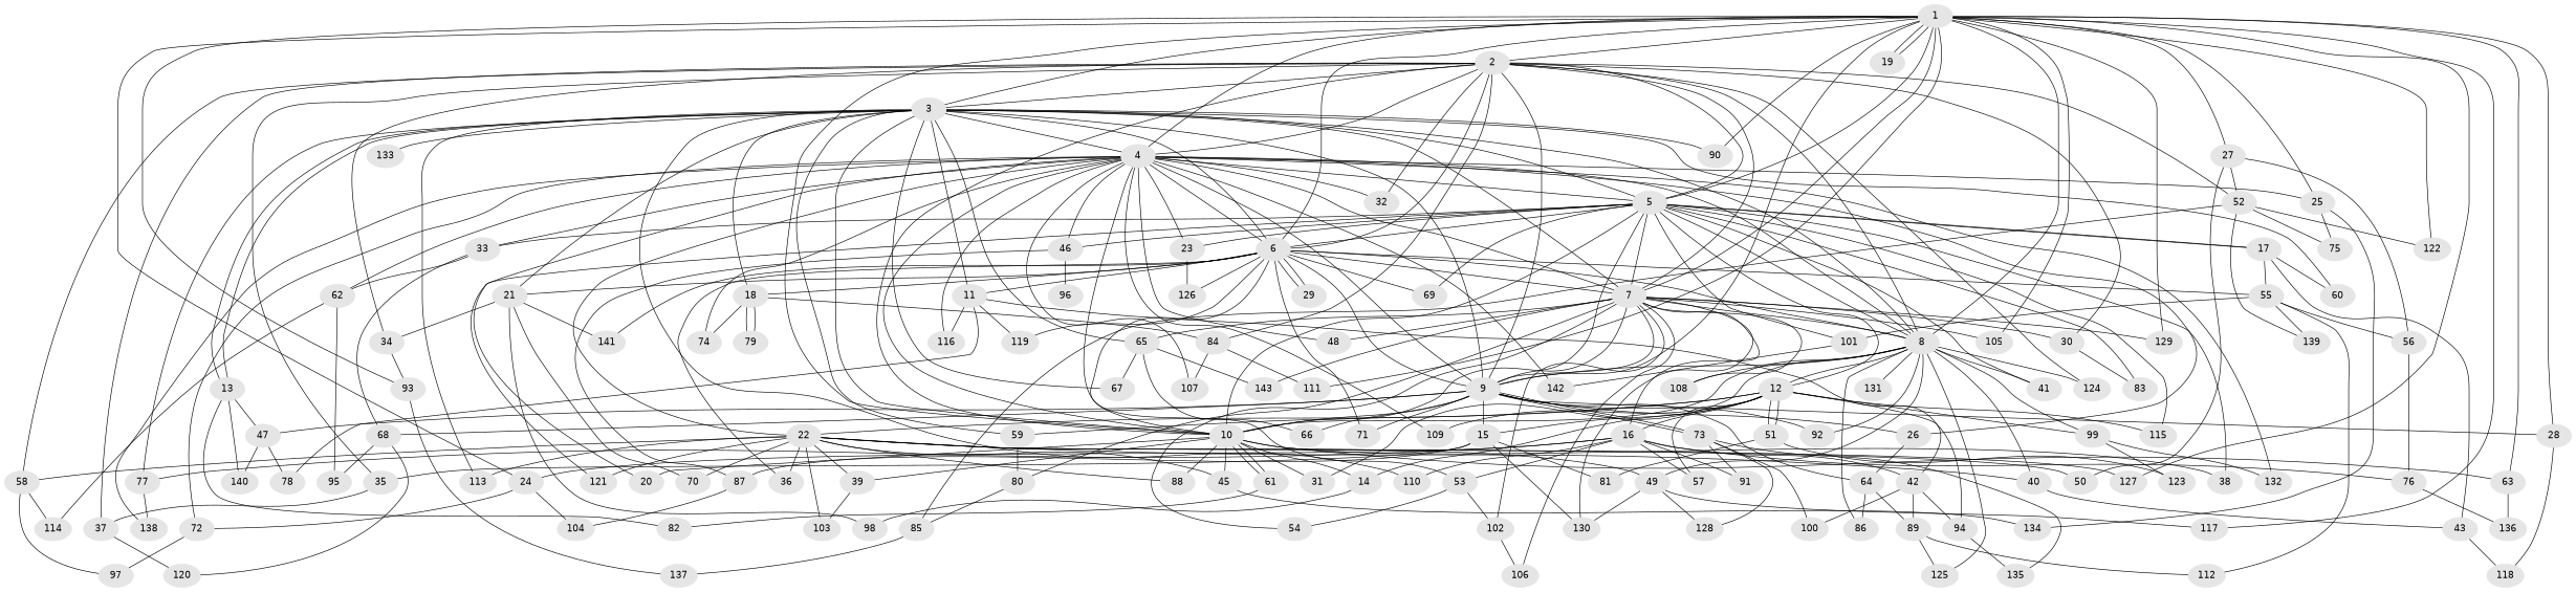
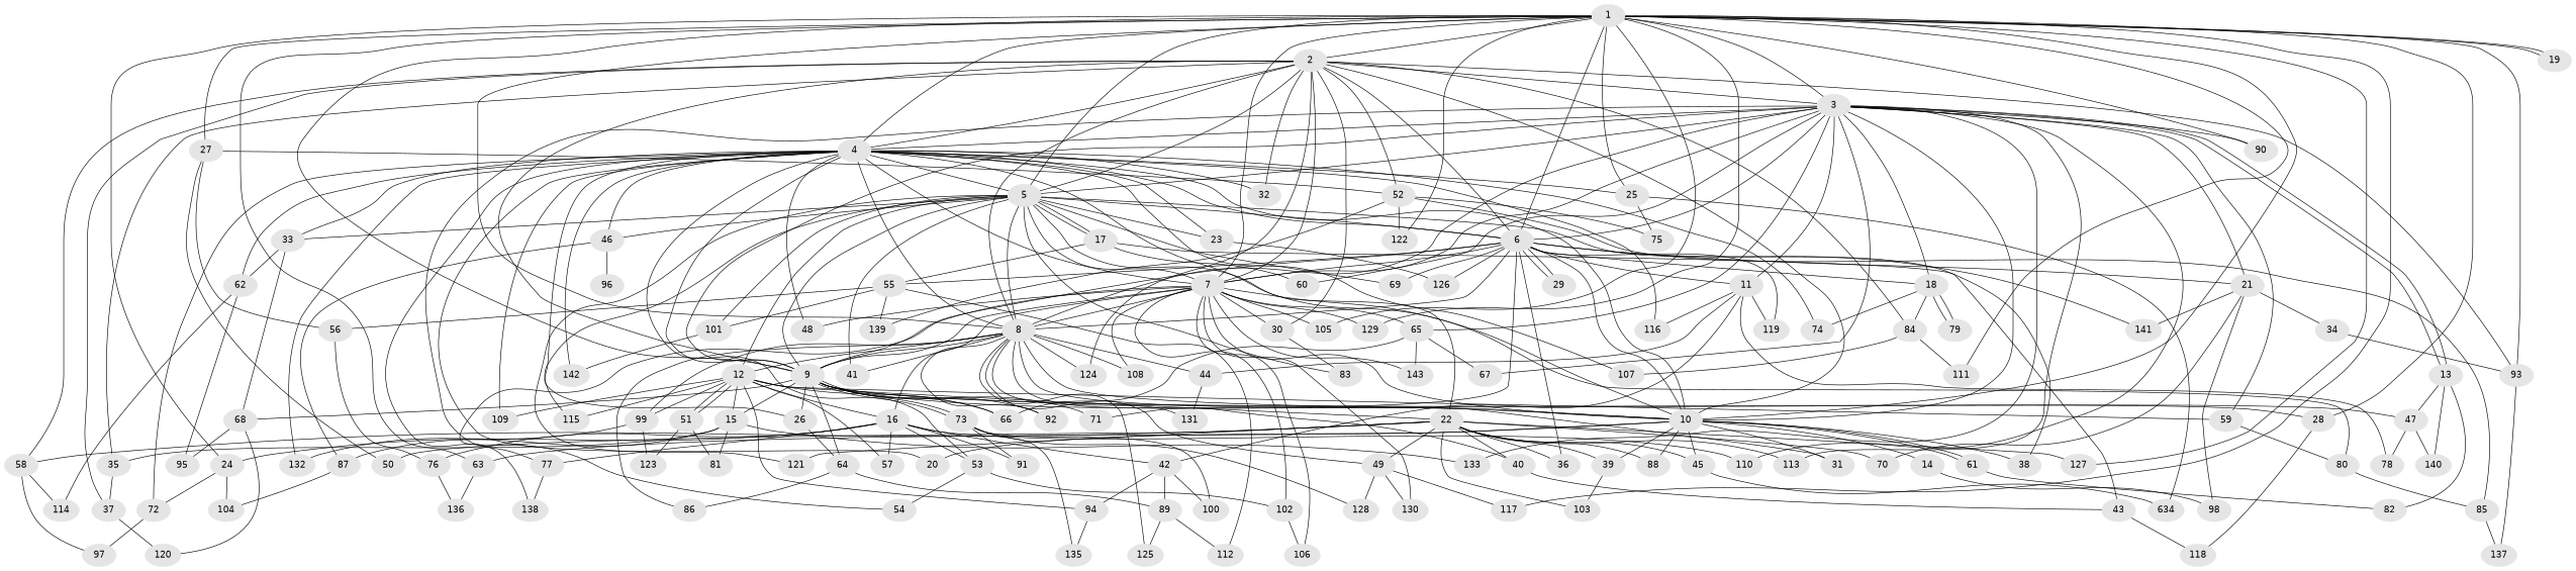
  graph {
    fontname="DejaVu Sans"
    node [color=gray90 fontname="DejaVu Sans" style=filled]
    edge [fontname="DejaVu Sans"]
    1
    2
    3
    4
    5
    6
    7
    8
    9
    10
    19
    24
    25
    27
    28
    63
    90
    93
    105
    111
    117
    122
    127
    129
    30
    32
    34
    35
    37
    52
    58
    84
    124
    11
    13
    18
    21
    59
    60
    65
    67
    77
    110
    113
    133
    20
    22
    23
    26
    33
    46
    48
    53
    62
    72
    74
    107
    109
    116
    132
    138
    142
    12
    17
    38
    41
    69
    83
    101
    115
    121
    29
    36
    55
    71
    119
    126
    141
    16
    54
    80
    102
    106
    108
    130
    143
    31
    40
+   44
    49
    86
    92
    99
    125
    131
    15
    47
    64
    66
    68
    73
    14
    39
    45
    61
    88
    104
    75
-   134
+   134 [label=634]
    50
    56
    118
    136
    137
    120
    85
    139
    97
    114
    42
    78
    82
    140
    79
    98
    70
    103
    96
    87
    95
    51
    57
    94
    43
    112
    76
    91
    128
    123
    81
    89
    100
    135
    1 -- 2
    1 -- 3
    1 -- 4
    1 -- 5
    1 -- 6
    1 -- 7
    1 -- 8
    1 -- 9
    1 -- 10
    1 -- 19
    1 -- 19
    1 -- 24
    1 -- 25
    1 -- 27
    1 -- 28
    1 -- 63
    1 -- 90
    1 -- 93
    1 -- 105
    1 -- 111
    1 -- 117
    1 -- 122
    1 -- 127
    1 -- 129
    2 -- 3
    2 -- 4
    2 -- 5
    2 -- 6
    2 -- 7
    2 -- 8
    2 -- 9
    2 -- 10
    2 -- 30
    2 -- 32
-   2 -- 34
+   2 -- 93
    2 -- 35
    2 -- 37
    2 -- 52
    2 -- 58
    2 -- 84
    2 -- 124
    3 -- 4
    3 -- 5
    3 -- 6
    3 -- 7
    3 -- 8
    3 -- 9
    3 -- 10
    3 -- 90
    3 -- 11
    3 -- 13
    3 -- 13
    3 -- 18
    3 -- 21
    3 -- 59
    3 -- 60
    3 -- 65
    3 -- 67
    3 -- 77
    3 -- 110
    3 -- 113
    3 -- 133
    4 -- 5
    4 -- 6
    4 -- 7
    4 -- 8
    4 -- 9
    4 -- 10
    4 -- 25
    4 -- 32
    4 -- 20
    4 -- 22
    4 -- 23
    4 -- 26
    4 -- 33
    4 -- 46
    4 -- 48
    4 -- 53
    4 -- 62
    4 -- 72
    4 -- 74
    4 -- 107
    4 -- 109
    4 -- 116
    4 -- 132
    4 -- 138
    4 -- 142
    5 -- 6
    5 -- 7
    5 -- 8
    5 -- 9
    5 -- 10
    5 -- 23
    5 -- 33
    5 -- 46
    5 -- 12
    5 -- 17
    5 -- 17
    5 -- 38
    5 -- 41
    5 -- 69
    5 -- 83
    5 -- 101
    5 -- 115
    5 -- 121
    6 -- 7
    6 -- 8
    6 -- 9
    6 -- 10
    6 -- 11
    6 -- 18
    6 -- 21
    6 -- 69
    6 -- 29
    6 -- 29
    6 -- 36
    6 -- 55
    6 -- 71
    6 -- 119
    6 -- 126
    6 -- 141
    7 -- 8
    7 -- 9
    7 -- 10
    7 -- 105
    7 -- 129
    7 -- 30
    7 -- 65
    7 -- 48
    7 -- 16
    7 -- 54
    7 -- 80
    7 -- 102
    7 -- 106
    7 -- 108
    7 -- 130
    7 -- 143
    8 -- 9
    8 -- 10
    8 -- 124
    8 -- 12
    8 -- 41
    8 -- 108
    8 -- 31
    8 -- 40
+   8 -- 44
    8 -- 49
    8 -- 86
    8 -- 92
    8 -- 99
    8 -- 125
    8 -- 131
    9 -- 10
    9 -- 28
    9 -- 26
    9 -- 71
    9 -- 92
    9 -- 15
    9 -- 47
    9 -- 64
    9 -- 66
    9 -- 68
    9 -- 73
    9 -- 73
    10 -- 63
    10 -- 20
    10 -- 38
    10 -- 31
    10 -- 14
    10 -- 39
    10 -- 45
    10 -- 61
    10 -- 61
    10 -- 88
    24 -- 72
    24 -- 104
    25 -- 75
    25 -- 134
    27 -- 52
    27 -- 50
    27 -- 56
    28 -- 118
    63 -- 136
    93 -- 137
    30 -- 83
    34 -- 93
    35 -- 37
    37 -- 120
    52 -- 122
    52 -- 75
    52 -- 85
    52 -- 139
    58 -- 97
    58 -- 114
    84 -- 111
    84 -- 107
    11 -- 116
    11 -- 119
+   11 -- 44
    11 -- 42
    11 -- 78
    13 -- 47
    13 -- 82
    13 -- 140
    18 -- 84
    18 -- 74
    18 -- 79
    18 -- 79
    21 -- 34
    21 -- 141
    21 -- 98
    21 -- 70
    59 -- 80
    65 -- 67
    65 -- 143
    65 -- 66
    77 -- 138
    22 -- 127
    22 -- 58
    22 -- 113
    22 -- 121
    22 -- 36
    22 -- 40
    22 -- 49
    22 -- 39
    22 -- 45
    22 -- 88
    22 -- 50
    22 -- 70
    22 -- 103
    23 -- 126
    26 -- 64
    33 -- 62
    33 -- 68
    46 -- 96
    46 -- 87
    53 -- 54
    53 -- 102
    62 -- 114
    62 -- 95
    72 -- 97
    12 -- 59
    12 -- 22
    12 -- 109
    12 -- 115
    12 -- 16
    12 -- 99
    12 -- 15
-   12 -- 14
+   12 -- 66
    12 -- 51
    12 -- 51
    12 -- 57
    12 -- 94
    17 -- 60
    17 -- 55
    17 -- 43
    101 -- 142
    55 -- 101
    55 -- 56
    55 -- 139
    55 -- 112
    16 -- 24
    16 -- 77
    16 -- 110
    16 -- 53
    16 -- 42
    16 -- 57
    16 -- 76
    16 -- 91
    80 -- 85
    102 -- 106
    40 -- 43
+   44 -- 131
    49 -- 117
    49 -- 130
    49 -- 128
    99 -- 132
    99 -- 123
    15 -- 35
-   15 -- 130
+   15 -- 133
    15 -- 87
    15 -- 81
    47 -- 78
    47 -- 140
    64 -- 86
    64 -- 89
    68 -- 120
    68 -- 95
    73 -- 91
    73 -- 128
    73 -- 100
    73 -- 135
    14 -- 98
    39 -- 103
    45 -- 134
    61 -- 82
    56 -- 76
    85 -- 137
    42 -- 94
    42 -- 89
    42 -- 100
    87 -- 104
    51 -- 123
    51 -- 81
    94 -- 135
    43 -- 118
    76 -- 136
    89 -- 125
    89 -- 112
  }
